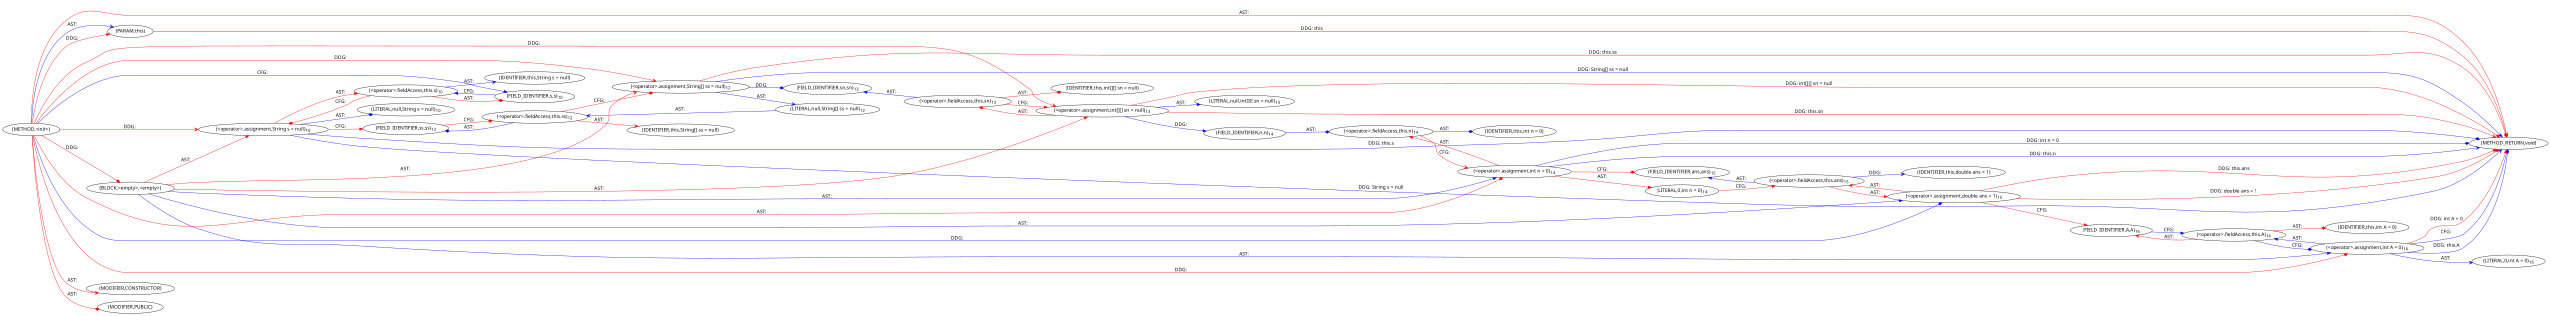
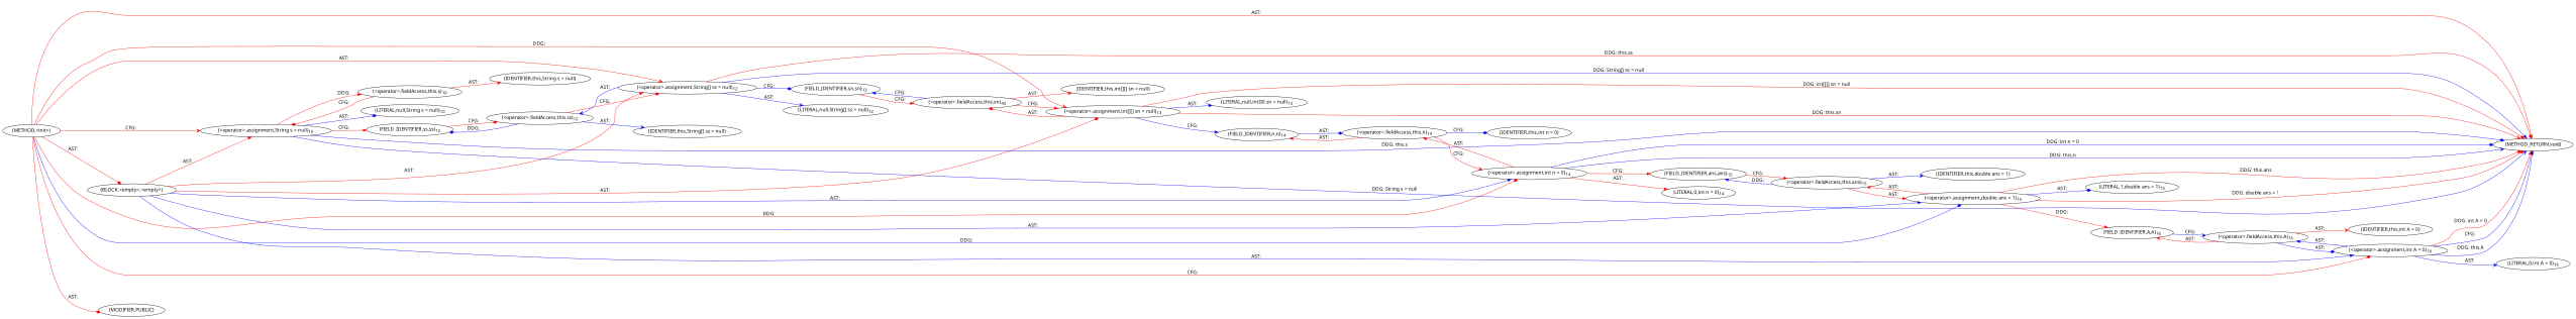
  digraph {
    fontname="Noto Sans"
    rankdir=LR
    node [fontname="Noto Sans"]
    edge [arrowhead=normal color=red fontname="Noto Sans"]
    n1 [label=<(METHOD,&lt;init&gt;)>]
-   n2 [label=<(PARAM,this)>]
    n3 [label=<(BLOCK,&lt;empty&gt;,&lt;empty&gt;)>]
    n4 [label=<(&lt;operator&gt;.assignment,String s = null)<SUB>10</SUB>>]
-   n5 [label=<(FIELD_IDENTIFIER,s,s)<SUB>10</SUB>>]
    n6 [label=<(&lt;operator&gt;.assignment,String[] ss = null)<SUB>12</SUB>>]
    n7 [label=<(&lt;operator&gt;.assignment,int[][] sn = null)<SUB>13</SUB>>]
    n8 [label=<(&lt;operator&gt;.assignment,int n = 0)<SUB>14</SUB>>]
    n9 [label=<(&lt;operator&gt;.assignment,double ans = 1)<SUB>15</SUB>>]
    n10 [label=<(&lt;operator&gt;.assignment,int A = 0)<SUB>16</SUB>>]
-   n11 [label=<(MODIFIER,CONSTRUCTOR)>]
    n12 [label=<(MODIFIER,PUBLIC)>]
    n13 [label=<(METHOD_RETURN,void)>]
    n14 [label=<(&lt;operator&gt;.fieldAccess,this.s)<SUB>10</SUB>>]
    n15 [label=<(LITERAL,null,String s = null)<SUB>10</SUB>>]
    n16 [label=<(FIELD_IDENTIFIER,ss,ss)<SUB>12</SUB>>]
    n17 [label=<(&lt;operator&gt;.fieldAccess,this.ss)<SUB>12</SUB>>]
    n18 [label=<(LITERAL,null,String[] ss = null)<SUB>12</SUB>>]
    n19 [label=<(FIELD_IDENTIFIER,sn,sn)<SUB>13</SUB>>]
-   n20 [label=<(&lt;operator&gt;.fieldAccess,this.sn)<SUB>13</SUB>>]
+   n20 [label=<(&lt;operator&gt;.fieldAccess,this.sn)<SUB>43</SUB>>]
    n21 [label=<(LITERAL,null,int[][] sn = null)<SUB>13</SUB>>]
    n22 [label=<(FIELD_IDENTIFIER,n,n)<SUB>14</SUB>>]
    n23 [label=<(&lt;operator&gt;.fieldAccess,this.n)<SUB>14</SUB>>]
    n24 [label=<(LITERAL,0,int n = 0)<SUB>14</SUB>>]
    n25 [label=<(FIELD_IDENTIFIER,ans,ans)<SUB>15</SUB>>]
    n26 [label=<(&lt;operator&gt;.fieldAccess,this.ans)<SUB>15</SUB>>]
+   n27 [label=<(LITERAL,1,double ans = 1)<SUB>15</SUB>>]
    n28 [label=<(FIELD_IDENTIFIER,A,A)<SUB>16</SUB>>]
    n29 [label=<(&lt;operator&gt;.fieldAccess,this.A)<SUB>16</SUB>>]
    n30 [label=<(LITERAL,0,int A = 0)<SUB>16</SUB>>]
    n31 [label=<(IDENTIFIER,this,String s = null)>]
    n32 [label=<(IDENTIFIER,this,String[] ss = null)>]
    n33 [label=<(IDENTIFIER,this,int[][] sn = null)>]
    n34 [label=<(IDENTIFIER,this,int n = 0)>]
    n35 [label=<(IDENTIFIER,this,double ans = 1)>]
    n36 [label=<(IDENTIFIER,this,int A = 0)>]
-   n1 -> n2 [arrowhead=vee color=blue label="AST: "]
-   n1 -> n2 [label="DDG: "]
-   n1 -> n3 [arrowhead=diamond label="DDG: "]
-   n1 -> n4 [arrowhead=vee label="DDG: "]
-   n1 -> n5 [color=blue label="CFG: "]
-   n1 -> n6 [arrowhead=vee label="DDG: "]
+   n1 -> n3 [arrowhead=diamond label="AST: "]
+   n1 -> n4 [arrowhead=vee label="CFG: "]
+   n1 -> n6 [arrowhead=vee label="AST: "]
    n1 -> n7 [arrowhead=vee label="DDG: "]
-   n1 -> n8 [arrowhead=diamond label="AST: "]
+   n1 -> n8 [arrowhead=diamond label="DDG: "]
    n1 -> n9 [arrowhead=diamond color=blue label="DDG: "]
-   n1 -> n10 [arrowhead=diamond label="DDG: "]
-   n1 -> n11 [arrowhead=vee label="AST: "]
+   n1 -> n10 [arrowhead=diamond label="CFG: "]
    n1 -> n12 [arrowhead=diamond label="AST: "]
    n1 -> n13 [arrowhead=vee label="AST: "]
-   n2 -> n13 [arrowhead=vee label="DDG: this"]
    n3 -> n4 [label="AST: "]
-   n3 -> n6 [arrowhead=vee label="AST: "]
-   n3 -> n7 [label="AST: "]
+   n3 -> n6 [label="AST: "]
+   n3 -> n7 [arrowhead=diamond label="AST: "]
    n3 -> n8 [color=blue label="AST: "]
    n3 -> n9 [color=blue label="AST: "]
    n3 -> n10 [color=blue label="AST: "]
    n4 -> n13 [arrowhead=diamond color=blue label="DDG: this.s"]
    n4 -> n13 [arrowhead=vee color=blue label="DDG: String s = null"]
-   n4 -> n14 [label="AST: "]
+   n4 -> n14 [label="DDG: "]
    n4 -> n15 [arrowhead=diamond color=blue label="AST: "]
    n4 -> n16 [label="CFG: "]
-   n5 -> n14 [color=blue label="CFG: "]
    n6 -> n13 [arrowhead=diamond label="DDG: this.ss"]
    n6 -> n13 [color=blue label="DDG: String[] ss = null"]
-   n18 -> n17 [arrowhead=vee color=blue label="AST: "]
+   n6 -> n17 [arrowhead=vee color=blue label="AST: "]
    n6 -> n18 [arrowhead=vee color=blue label="AST: "]
-   n6 -> n19 [arrowhead=diamond color=blue label="DDG: "]
+   n6 -> n19 [arrowhead=diamond color=blue label="CFG: "]
    n7 -> n13 [arrowhead=vee label="DDG: this.sn"]
    n7 -> n13 [arrowhead=diamond label="DDG: int[][] sn = null"]
    n7 -> n20 [arrowhead=diamond label="AST: "]
    n7 -> n21 [color=blue label="AST: "]
-   n7 -> n22 [color=blue label="DDG: "]
+   n7 -> n22 [color=blue label="CFG: "]
    n8 -> n13 [arrowhead=vee color=blue label="DDG: this.n"]
    n8 -> n13 [arrowhead=diamond color=blue label="DDG: int n = 0"]
    n8 -> n23 [label="AST: "]
    n8 -> n24 [label="AST: "]
-   n8 -> n25 [arrowhead=diamond label="CFG: "]
+   n8 -> n25 [label="CFG: "]
    n9 -> n13 [arrowhead=diamond label="DDG: this.ans"]
    n9 -> n13 [arrowhead=diamond label="DDG: double ans = 1"]
    n9 -> n26 [arrowhead=vee label="AST: "]
-   n9 -> n28 [label="CFG: "]
+   n9 -> n27 [arrowhead=diamond color=blue label="AST: "]
+   n9 -> n28 [label="DDG: "]
    n10 -> n13 [arrowhead=vee color=blue label="CFG: "]
    n10 -> n13 [arrowhead=diamond color=blue label="DDG: this.A"]
    n10 -> n13 [label="DDG: int A = 0"]
    n10 -> n29 [color=blue label="AST: "]
    n10 -> n30 [arrowhead=vee color=blue label="AST: "]
    n14 -> n4 [arrowhead=diamond label="CFG: "]
-   n14 -> n5 [arrowhead=diamond label="AST: "]
-   n14 -> n31 [arrowhead=vee color=blue label="AST: "]
+   n14 -> n31 [arrowhead=vee label="AST: "]
    n16 -> n17 [arrowhead=diamond label="CFG: "]
    n17 -> n6 [arrowhead=diamond label="CFG: "]
-   n17 -> n16 [arrowhead=diamond color=blue label="AST: "]
-   n17 -> n32 [arrowhead=vee label="AST: "]
+   n17 -> n16 [arrowhead=diamond color=blue label="DDG: "]
+   n17 -> n32 [arrowhead=vee color=blue label="AST: "]
+   n19 -> n20 [label="CFG: "]
    n20 -> n7 [label="CFG: "]
-   n20 -> n19 [color=blue label="AST: "]
-   n20 -> n33 [arrowhead=diamond label="AST: "]
+   n20 -> n19 [color=blue label="CFG: "]
+   n20 -> n33 [arrowhead=vee label="AST: "]
    n22 -> n23 [arrowhead=diamond color=blue label="AST: "]
    n23 -> n8 [arrowhead=vee label="CFG: "]
-   n23 -> n34 [arrowhead=diamond color=blue label="AST: "]
-   n24 -> n26 [label="CFG: "]
+   n23 -> n22 [arrowhead=vee label="AST: "]
+   n23 -> n34 [arrowhead=diamond color=blue label="CFG: "]
+   n25 -> n26 [label="CFG: "]
    n26 -> n9 [label="AST: "]
-   n26 -> n25 [color=blue label="AST: "]
-   n26 -> n35 [arrowhead=vee color=blue label="DDG: "]
-   n28 -> n29 [color=blue label="CFG: "]
-   n29 -> n10 [arrowhead=diamond color=blue label="CFG: "]
+   n26 -> n25 [color=blue label="DDG: "]
+   n26 -> n35 [arrowhead=vee color=blue label="AST: "]
+   n28 -> n29 [arrowhead=vee color=blue label="CFG: "]
+   n29 -> n10 [arrowhead=diamond color=blue label="AST: "]
    n29 -> n28 [arrowhead=vee label="AST: "]
-   n29 -> n36 [arrowhead=diamond label="AST: "]
+   n29 -> n36 [arrowhead=vee label="AST: "]
  }
